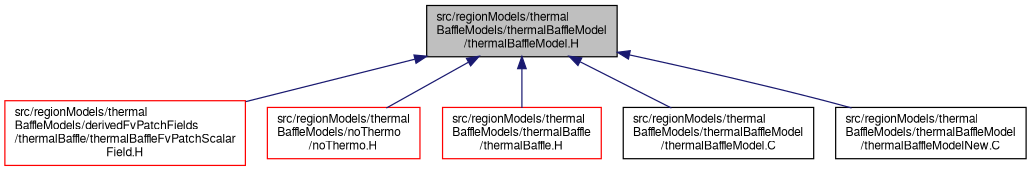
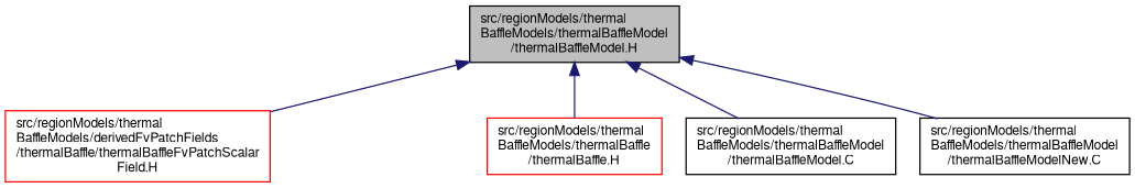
  digraph {
    node [color=black fontname=FreeSans fontsize=10 shape=record]
    edge [color=midnightblue dir=back fontname=FreeSans fontsize=10 labelfontname=FreeSans labelfontsize=10 style=solid]
    n1 [fillcolor=grey75 fontcolor=black height=0.2 label="src/regionModels/thermal\lBaffleModels/thermalBaffleModel\l/thermalBaffleModel.H" style=filled width=0.4]
    n2 [color=red height=0.2 label="src/regionModels/thermal\lBaffleModels/derivedFvPatchFields\l/thermalBaffle/thermalBaffleFvPatchScalar\lField.H" width=0.4]
-   n3 [color=red height=0.2 label="src/regionModels/thermal\lBaffleModels/noThermo\l/noThermo.H" width=0.4]
    n4 [color=red height=0.2 label="src/regionModels/thermal\lBaffleModels/thermalBaffle\l/thermalBaffle.H" width=0.4]
    n5 [height=0.2 label="src/regionModels/thermal\lBaffleModels/thermalBaffleModel\l/thermalBaffleModel.C" width=0.4]
    n6 [height=0.2 label="src/regionModels/thermal\lBaffleModels/thermalBaffleModel\l/thermalBaffleModelNew.C" width=0.4]
    n1 -> n2
-   n1 -> n3
    n1 -> n4
    n1 -> n5
    n1 -> n6
  }
